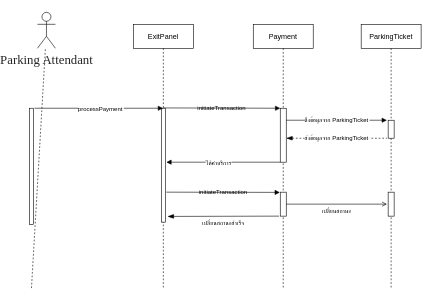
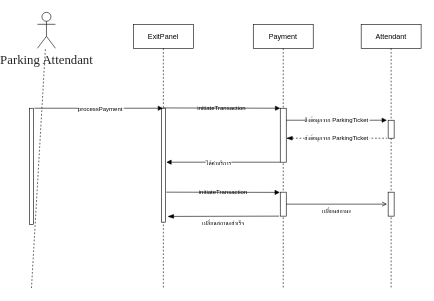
  <mxCell id="0" />
  <mxCell id="1" parent="0" />
  <mxCell id="2" value="Payment" style="shape=umlLifeline;perimeter=lifelinePerimeter;container=1;collapsible=0;recursiveResize=0;rounded=0;shadow=0;strokeWidth=1;" vertex="1" parent="1"><mxGeometry x="394" y="40" width="100" height="440" as="geometry" /></mxCell>
  <mxCell id="3" value="" style="points=[];perimeter=orthogonalPerimeter;rounded=0;shadow=0;strokeWidth=1;" vertex="1" parent="2"><mxGeometry x="45" y="140" width="10" height="90" as="geometry" /></mxCell>
  <mxCell id="4" value="" style="endArrow=block;html=1;rounded=0;fontSize=10;endFill=1;" edge="1" parent="2"><mxGeometry width="50" height="50" relative="1" as="geometry"><mxPoint x="45" y="230" as="sourcePoint" /><mxPoint x="-145" y="230" as="targetPoint" /></mxGeometry></mxCell>
  <mxCell id="5" value="ได้ค่าบริการ" style="edgeLabel;html=1;align=center;verticalAlign=middle;resizable=0;points=[];fontSize=10;" connectable="0" vertex="1" parent="4"><mxGeometry x="0.091" relative="1" as="geometry"><mxPoint as="offset" /></mxGeometry></mxCell>
  <mxCell id="6" value="initiateTransaction&#10;" style="verticalAlign=bottom;startArrow=none;endArrow=block;startSize=8;shadow=0;strokeWidth=1;fontSize=10;startFill=0;entryX=-0.065;entryY=0.01;entryDx=0;entryDy=0;entryPerimeter=0;" edge="1" parent="2" target="7"><mxGeometry y="-20" relative="1" as="geometry"><mxPoint x="-145" y="280" as="sourcePoint" /><mxPoint x="55" y="280" as="targetPoint" /><mxPoint as="offset" /></mxGeometry></mxCell>
  <mxCell id="7" value="" style="points=[];perimeter=orthogonalPerimeter;rounded=0;shadow=0;strokeWidth=1;" vertex="1" parent="2"><mxGeometry x="45" y="280" width="10" height="40" as="geometry" /></mxCell>
  <mxCell id="8" value="เปลี่ยนสถานะ" style="verticalAlign=bottom;startArrow=none;endArrow=open;startSize=8;shadow=0;strokeWidth=1;fontSize=10;startFill=0;endFill=0;" edge="1" parent="2"><mxGeometry y="-20" relative="1" as="geometry"><mxPoint x="55" y="300" as="sourcePoint" /><mxPoint x="223" y="300" as="targetPoint" /><mxPoint as="offset" /></mxGeometry></mxCell>
- <mxCell id="9" value="ParkingTicket" style="shape=umlLifeline;perimeter=lifelinePerimeter;container=1;collapsible=0;recursiveResize=0;rounded=0;shadow=0;strokeWidth=1;" vertex="1" parent="1"><mxGeometry x="574" y="40" width="100" height="440" as="geometry" /></mxCell>
+ <mxCell id="9" value="Attendant" style="shape=umlLifeline;perimeter=lifelinePerimeter;container=1;collapsible=0;recursiveResize=0;rounded=0;shadow=0;strokeWidth=1;" vertex="1" parent="1"><mxGeometry x="574" y="40" width="100" height="440" as="geometry" /></mxCell>
  <mxCell id="10" value="" style="points=[];perimeter=orthogonalPerimeter;rounded=0;shadow=0;strokeWidth=1;" vertex="1" parent="9"><mxGeometry x="45" y="160" width="10" height="30" as="geometry" /></mxCell>
  <mxCell id="11" value="ส่งข้อมูลจาก ParkingTicket&#10; " style="verticalAlign=bottom;startArrow=blockThin;endArrow=none;startSize=8;shadow=0;strokeWidth=1;fontSize=10;startFill=1;entryX=-0.205;entryY=0;entryDx=0;entryDy=0;entryPerimeter=0;endFill=0;dashed=1;" edge="1" parent="9"><mxGeometry y="-20" relative="1" as="geometry"><mxPoint x="-125" y="190" as="sourcePoint" /><mxPoint x="42.95" y="190" as="targetPoint" /><mxPoint as="offset" /></mxGeometry></mxCell>
  <mxCell id="12" value="" style="points=[];perimeter=orthogonalPerimeter;rounded=0;shadow=0;strokeWidth=1;" vertex="1" parent="9"><mxGeometry x="45" y="280" width="10" height="40" as="geometry" /></mxCell>
  <mxCell id="13" value="&lt;span id=&quot;docs-internal-guid-4890db11-7fff-0e6d-ce3f-d1dac3ea520c&quot;&gt;&lt;span style=&quot;font-size: 16pt ; font-family: &amp;#34;browallia new&amp;#34; ; color: rgb(37 , 37 , 37) ; background-color: rgb(255 , 255 , 255) ; vertical-align: baseline&quot;&gt;Parking Attendant&lt;/span&gt;&lt;/span&gt;" style="shape=umlActor;verticalLabelPosition=bottom;verticalAlign=top;html=1;outlineConnect=0;" vertex="1" parent="1"><mxGeometry x="34" y="20" width="30" height="60" as="geometry" /></mxCell>
  <mxCell id="14" value="initiateTransaction&#10;" style="verticalAlign=bottom;startArrow=none;endArrow=block;startSize=8;shadow=0;strokeWidth=1;fontSize=10;startFill=0;exitX=0.495;exitY=0.317;exitDx=0;exitDy=0;exitPerimeter=0;" edge="1" parent="1" source="18"><mxGeometry y="-20" relative="1" as="geometry"><mxPoint x="239" y="180" as="sourcePoint" /><mxPoint x="439" y="180" as="targetPoint" /><mxPoint as="offset" /></mxGeometry></mxCell>
  <mxCell id="15" value="ดึงข้อมูลจาก ParkingTicket&#10; " style="verticalAlign=bottom;startArrow=none;endArrow=block;startSize=8;shadow=0;strokeWidth=1;fontSize=10;startFill=0;entryX=-0.205;entryY=0;entryDx=0;entryDy=0;entryPerimeter=0;" edge="1" parent="1" target="10"><mxGeometry y="-20" relative="1" as="geometry"><mxPoint x="449" y="200" as="sourcePoint" /><mxPoint x="619" y="200" as="targetPoint" /><mxPoint as="offset" /></mxGeometry></mxCell>
  <mxCell id="16" value="" style="endArrow=none;dashed=1;html=1;rounded=0;" edge="1" parent="1" target="19"><mxGeometry width="50" height="50" relative="1" as="geometry"><mxPoint x="243" y="340" as="sourcePoint" /><mxPoint x="243.88" y="120" as="targetPoint" /></mxGeometry></mxCell>
  <mxCell id="17" value="เปลี่ยนสถานะสำเร็จ" style="verticalAlign=bottom;startArrow=blockThin;endArrow=none;startSize=8;shadow=0;strokeWidth=1;fontSize=10;startFill=1;endFill=0;exitX=1.57;exitY=0.95;exitDx=0;exitDy=0;exitPerimeter=0;" edge="1" parent="1" source="19"><mxGeometry y="-20" relative="1" as="geometry"><mxPoint x="269" y="360" as="sourcePoint" /><mxPoint x="437" y="360" as="targetPoint" /><mxPoint as="offset" /></mxGeometry></mxCell>
  <mxCell id="18" value="ExitPanel" style="shape=umlLifeline;perimeter=lifelinePerimeter;container=1;collapsible=0;recursiveResize=0;rounded=0;shadow=0;strokeWidth=1;" vertex="1" parent="1"><mxGeometry x="194.01" y="40" width="100" height="440" as="geometry" /></mxCell>
  <mxCell id="19" value="" style="points=[];perimeter=orthogonalPerimeter;rounded=0;shadow=0;strokeWidth=1;" vertex="1" parent="18"><mxGeometry x="46.72" y="140" width="6.55" height="190" as="geometry" /></mxCell>
  <mxCell id="20" value="processPayment" style="verticalAlign=bottom;startArrow=none;endArrow=block;startSize=8;shadow=0;strokeWidth=1;fontSize=10;startFill=0;exitX=0.495;exitY=0.317;exitDx=0;exitDy=0;exitPerimeter=0;" edge="1" parent="18" target="18"><mxGeometry x="0.026" y="-10" relative="1" as="geometry"><mxPoint x="-165.01" y="140.0" as="sourcePoint" /><mxPoint x="30.48" y="140.52" as="targetPoint" /><mxPoint as="offset" /></mxGeometry></mxCell>
  <mxCell id="21" value="" style="endArrow=none;dashed=1;html=1;rounded=0;" edge="1" parent="1" target="13"><mxGeometry width="50" height="50" relative="1" as="geometry"><mxPoint x="24" y="480" as="sourcePoint" /><mxPoint x="19" y="120" as="targetPoint" /></mxGeometry></mxCell>
  <mxCell id="22" value="" style="points=[];perimeter=orthogonalPerimeter;rounded=0;shadow=0;strokeWidth=1;" vertex="1" parent="1"><mxGeometry x="20.72" y="180" width="6.69" height="194" as="geometry" /></mxCell>
